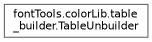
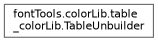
  digraph {
    rankdir=LR
-   n1 [color=grey40 fillcolor=white fontname=Helvetica fontsize=10 height=0.2 label="fontTools.colorLib.table\l_builder.TableUnbuilder" shape=box style=filled width=0.4]
+   n1 [color=grey40 fillcolor=white fontname=Helvetica fontsize=10 height=0.2 label="fontTools.colorLib.table\l_colorLib.TableUnbuilder" shape=box style=filled width=0.4]
  }
